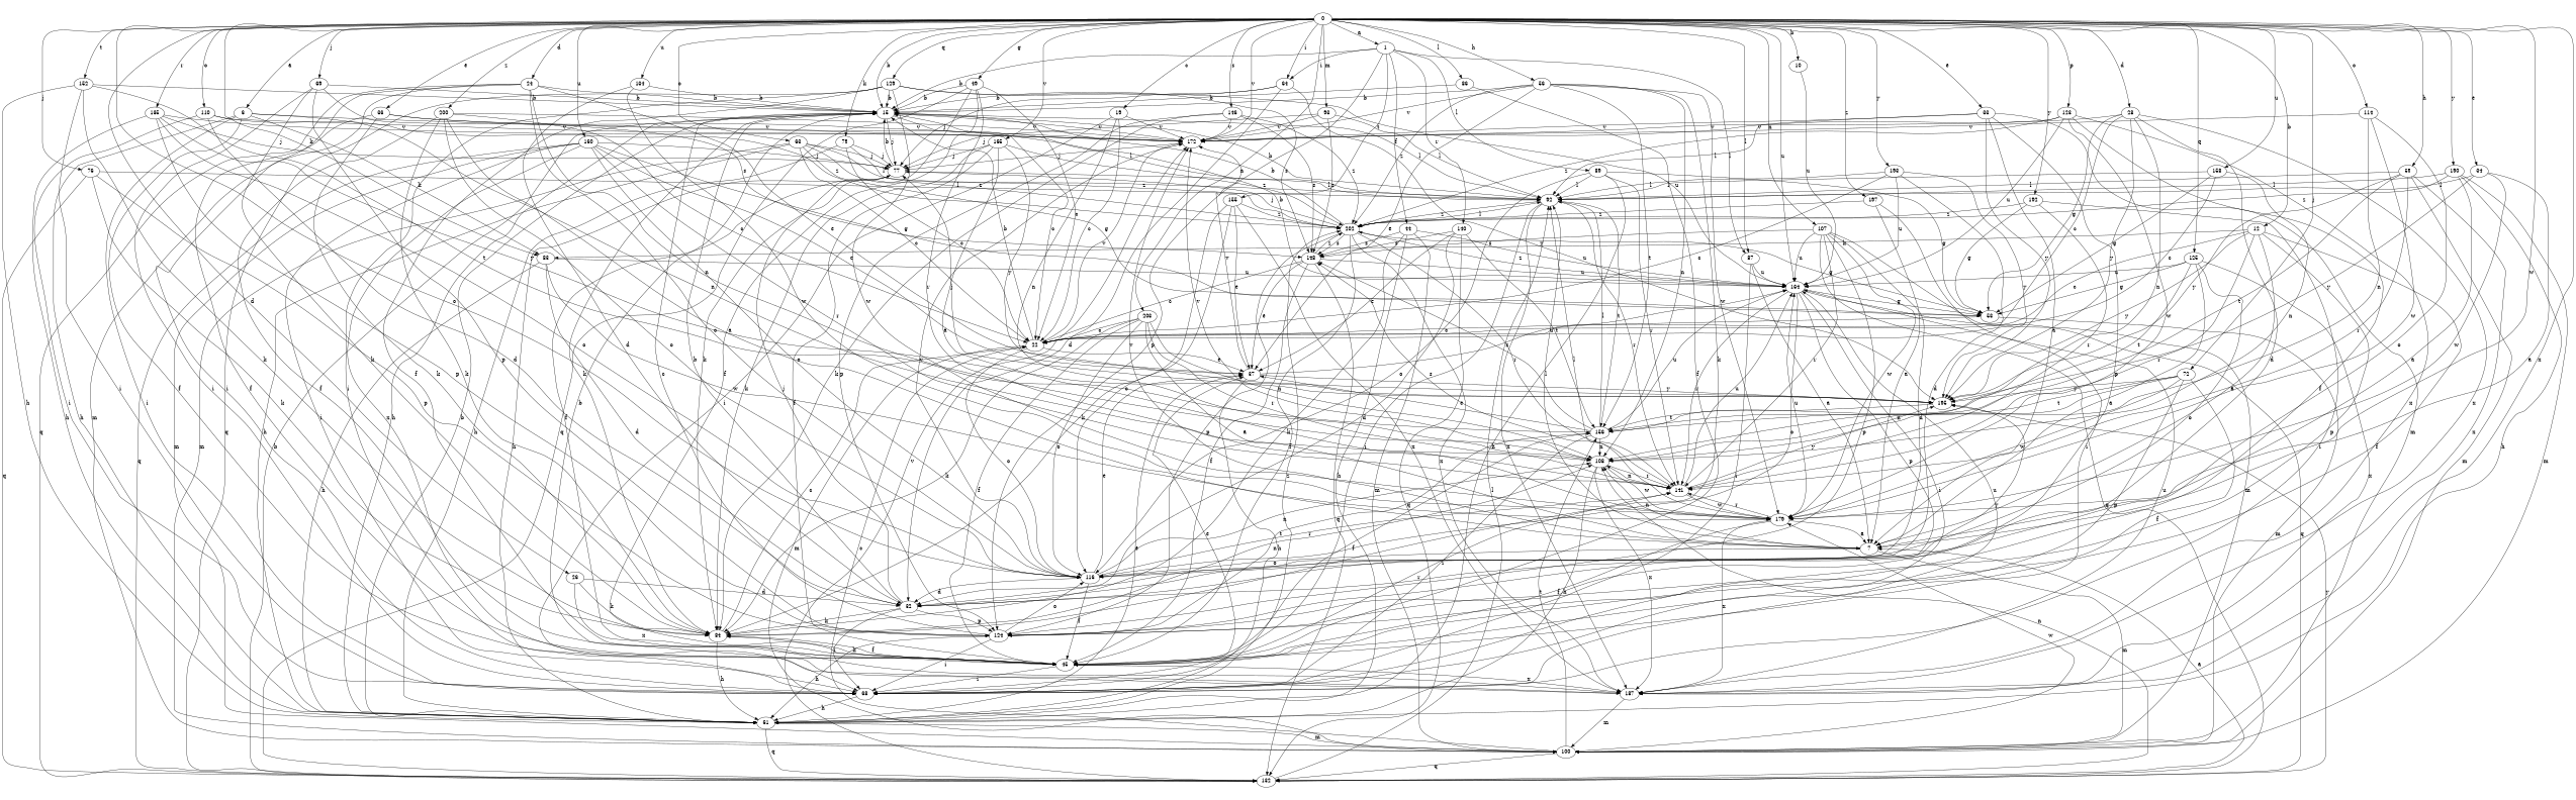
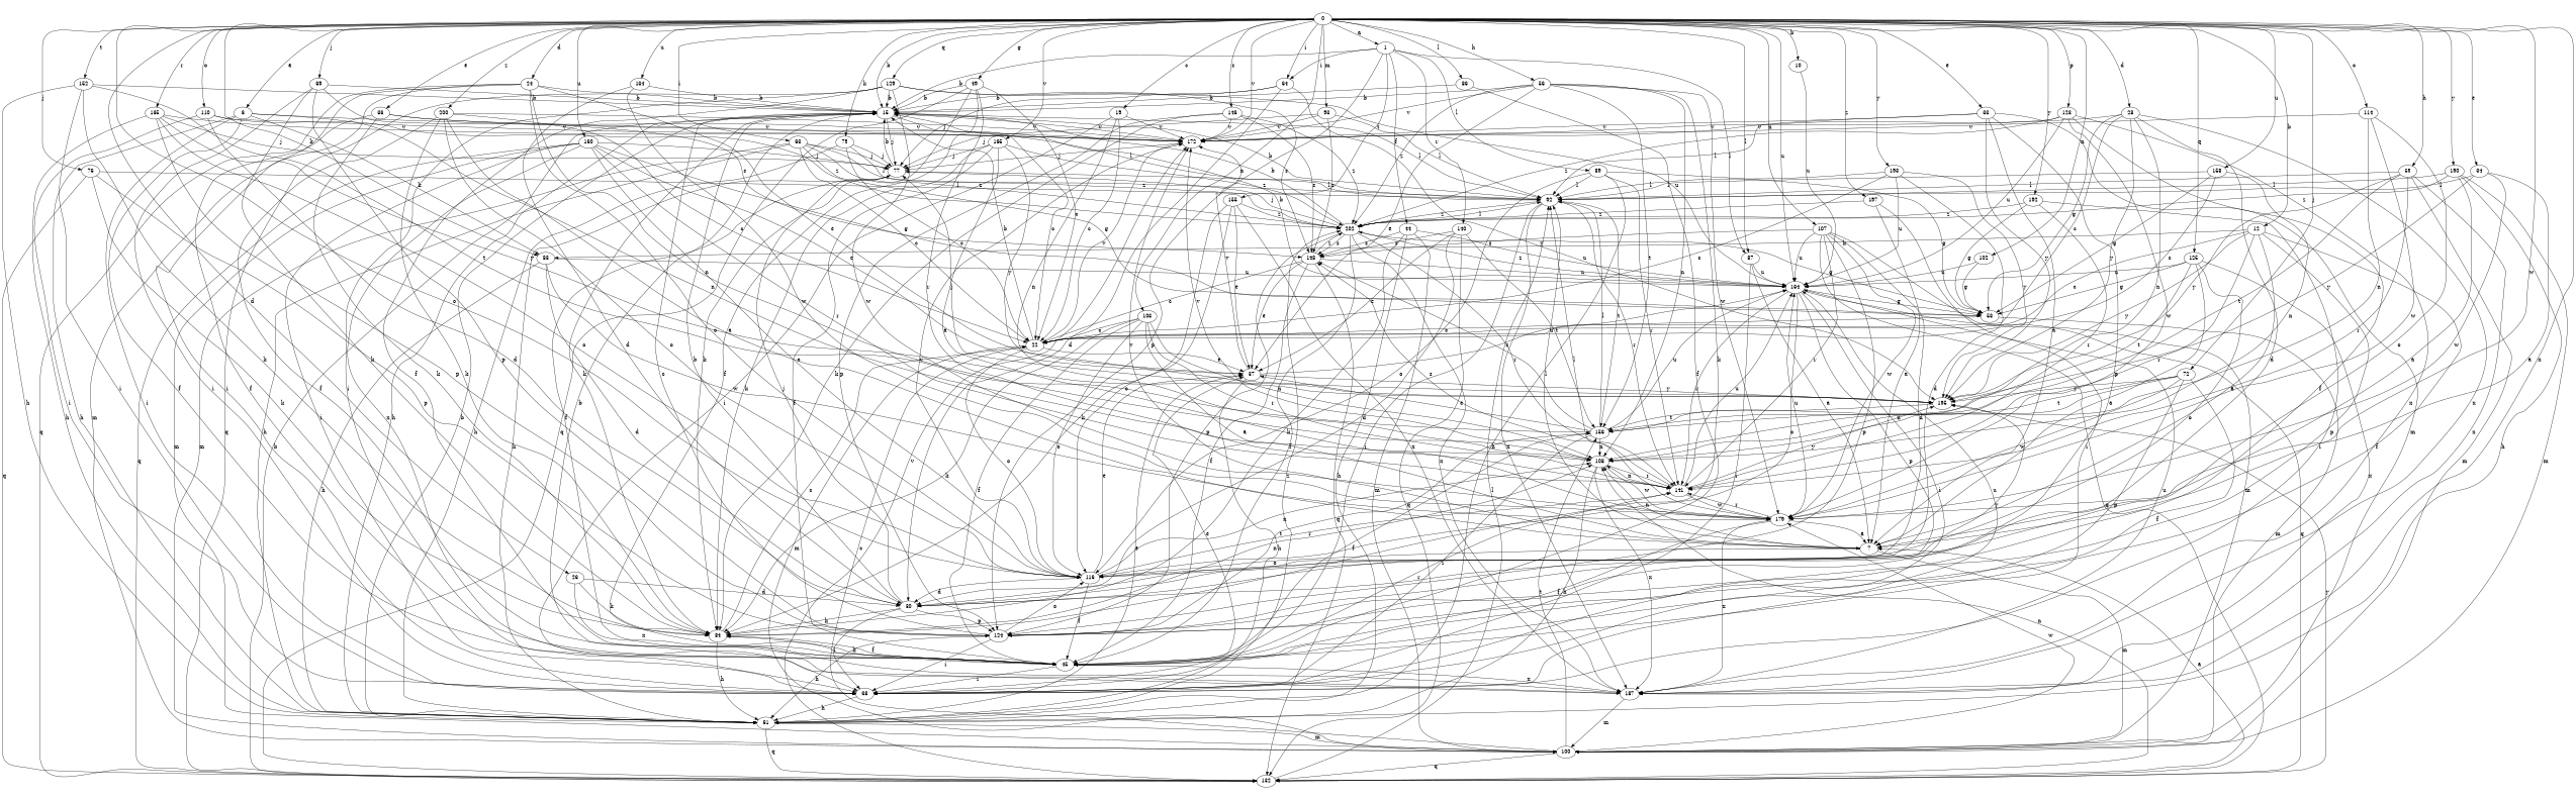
  strict digraph {
    0
    1
    6
    10
    12
    15
    19
    24
    26
    28
    33
    34
    36
    49
    56
    59
    63
    64
    69
    72
    76
    79
    83
    86
    87
    93
-   103 [label=203]
+   102
+   103
    107
    110
    114
    116
    123
    125
    129
    134
    135
    146
    152
    158
    160
    164
    165
    172
    179
    187
    190
    192
    193
    197
    200
    44
    89
    124
    140
    155
    45
    61
    68
    108
    7
    22
    141
    195
    92
    77
    84
    100
    37
    132
-   30 [label=32]
+   30
    53
    156
    202
    148
    0 -> 1 [label=a]
    0 -> 6 [label=a]
    0 -> 10 [label=b]
    0 -> 12 [label=b]
    0 -> 15 [label=b]
    0 -> 19 [label=c]
    0 -> 24 [label=d]
    0 -> 26 [label=d]
    0 -> 28 [label=d]
    0 -> 33 [label=e]
    0 -> 34 [label=e]
    0 -> 36 [label=e]
    0 -> 49 [label=g]
    0 -> 56 [label=h]
    0 -> 59 [label=h]
-   0 -> 63 [label=o]
+   0 -> 63 [label=i]
    0 -> 64 [label=i]
    0 -> 69 [label=j]
    0 -> 72 [label=j]
    0 -> 76 [label=j]
    0 -> 79 [label=k]
    0 -> 83 [label=k]
    0 -> 86 [label=l]
    0 -> 87 [label=l]
    0 -> 93 [label=m]
+   0 -> 102 [label=n]
    0 -> 103 [label=n]
    0 -> 107 [label=n]
    0 -> 110 [label=o]
    0 -> 114 [label=o]
    0 -> 116 [label=o]
    0 -> 123 [label=p]
    0 -> 125 [label=q]
    0 -> 129 [label=q]
    0 -> 134 [label=u]
    0 -> 135 [label=r]
    0 -> 146 [label=s]
    0 -> 152 [label=t]
    0 -> 158 [label=u]
    0 -> 160 [label=u]
    0 -> 164 [label=u]
    0 -> 165 [label=v]
    0 -> 172 [label=v]
    0 -> 179 [label=w]
    0 -> 187 [label=x]
    0 -> 190 [label=y]
    0 -> 192 [label=y]
    0 -> 193 [label=y]
    0 -> 197 [label=z]
    0 -> 200 [label=z]
    1 -> 15 [label=b]
    1 -> 64 [label=i]
    1 -> 87 [label=l]
    1 -> 44 [label=f]
    1 -> 89 [label=l]
    1 -> 124 [label=p]
    1 -> 140 [label=r]
    1 -> 155 [label=t]
    6 -> 83 [label=k]
    6 -> 172 [label=v]
    6 -> 45 [label=f]
    6 -> 61 [label=h]
    6 -> 68 [label=i]
    6 -> 108 [label=n]
    10 -> 164 [label=u]
    12 -> 83 [label=k]
    12 -> 124 [label=p]
    12 -> 45 [label=f]
    12 -> 7 [label=a]
    12 -> 22 [label=c]
    12 -> 141 [label=r]
    12 -> 195 [label=y]
    15 -> 172 [label=v]
    15 -> 61 [label=h]
    15 -> 22 [label=c]
    15 -> 92 [label=l]
    15 -> 77 [label=j]
    15 -> 84 [label=k]
    19 -> 172 [label=v]
    19 -> 68 [label=i]
    19 -> 108 [label=n]
    19 -> 22 [label=c]
    24 -> 15 [label=b]
    24 -> 116 [label=o]
    24 -> 68 [label=i]
    24 -> 108 [label=n]
    24 -> 100 [label=m]
    24 -> 37 [label=e]
    24 -> 132 [label=q]
    26 -> 187 [label=x]
    26 -> 84 [label=k]
    26 -> 30 [label=d]
    28 -> 172 [label=v]
    28 -> 187 [label=x]
    28 -> 108 [label=n]
    28 -> 22 [label=c]
    28 -> 195 [label=y]
    28 -> 30 [label=d]
    28 -> 53 [label=g]
    33 -> 172 [label=v]
    33 -> 124 [label=p]
    33 -> 7 [label=a]
    33 -> 195 [label=y]
    33 -> 92 [label=l]
    33 -> 100 [label=m]
    34 -> 179 [label=w]
    34 -> 7 [label=a]
    34 -> 195 [label=y]
    34 -> 92 [label=l]
    36 -> 172 [label=v]
    36 -> 45 [label=f]
    36 -> 92 [label=l]
    36 -> 84 [label=k]
    49 -> 15 [label=b]
    49 -> 45 [label=f]
    49 -> 22 [label=c]
    49 -> 141 [label=r]
    49 -> 84 [label=k]
    49 -> 132 [label=q]
    56 -> 15 [label=b]
    56 -> 172 [label=v]
    56 -> 179 [label=w]
    56 -> 108 [label=n]
    56 -> 84 [label=k]
    56 -> 37 [label=e]
    56 -> 156 [label=t]
    56 -> 202 [label=z]
    59 -> 187 [label=x]
    59 -> 141 [label=r]
    59 -> 195 [label=y]
    59 -> 92 [label=l]
    59 -> 100 [label=m]
    59 -> 156 [label=t]
    63 -> 61 [label=h]
    63 -> 22 [label=c]
    63 -> 92 [label=l]
    63 -> 77 [label=j]
    63 -> 100 [label=m]
    63 -> 53 [label=g]
    63 -> 202 [label=z]
    64 -> 15 [label=b]
    64 -> 195 [label=y]
    64 -> 77 [label=j]
    64 -> 30 [label=d]
    69 -> 15 [label=b]
    69 -> 124 [label=p]
    69 -> 68 [label=i]
    69 -> 84 [label=k]
    69 -> 148 [label=s]
    72 -> 179 [label=w]
    72 -> 124 [label=p]
    72 -> 45 [label=f]
    72 -> 108 [label=n]
    72 -> 195 [label=y]
    72 -> 156 [label=t]
    76 -> 124 [label=p]
    76 -> 92 [label=l]
    76 -> 84 [label=k]
    76 -> 132 [label=q]
    79 -> 61 [label=h]
    79 -> 22 [label=c]
    79 -> 77 [label=j]
    79 -> 202 [label=z]
    83 -> 164 [label=u]
    83 -> 179 [label=w]
    83 -> 61 [label=h]
    83 -> 30 [label=d]
    86 -> 15 [label=b]
    86 -> 45 [label=f]
    87 -> 164 [label=u]
    87 -> 68 [label=i]
    87 -> 7 [label=a]
    93 -> 172 [label=v]
    93 -> 92 [label=l]
    93 -> 77 [label=j]
    93 -> 148 [label=s]
+   102 -> 164 [label=u]
+   102 -> 53 [label=g]
    103 -> 116 [label=o]
    103 -> 45 [label=f]
    103 -> 108 [label=n]
    103 -> 7 [label=a]
    103 -> 22 [label=c]
    103 -> 141 [label=r]
    103 -> 84 [label=k]
    107 -> 164 [label=u]
    107 -> 179 [label=w]
    107 -> 124 [label=p]
    107 -> 141 [label=r]
    107 -> 100 [label=m]
    107 -> 132 [label=q]
    107 -> 30 [label=d]
    107 -> 148 [label=s]
    110 -> 172 [label=v]
    110 -> 68 [label=i]
    110 -> 30 [label=d]
    110 -> 202 [label=z]
    114 -> 116 [label=o]
    114 -> 172 [label=v]
    114 -> 179 [label=w]
    114 -> 108 [label=n]
    116 -> 172 [label=v]
    116 -> 45 [label=f]
    116 -> 108 [label=n]
    116 -> 141 [label=r]
    116 -> 37 [label=e]
    116 -> 30 [label=d]
    123 -> 164 [label=u]
    123 -> 172 [label=v]
    123 -> 179 [label=w]
    123 -> 187 [label=x]
    123 -> 45 [label=f]
    123 -> 202 [label=z]
    125 -> 116 [label=o]
    125 -> 164 [label=u]
    125 -> 187 [label=x]
    125 -> 7 [label=a]
    125 -> 53 [label=g]
    125 -> 156 [label=t]
    129 -> 15 [label=b]
    129 -> 164 [label=u]
    129 -> 179 [label=w]
    129 -> 45 [label=f]
    129 -> 68 [label=i]
    129 -> 132 [label=q]
    129 -> 148 [label=s]
    134 -> 15 [label=b]
    134 -> 179 [label=w]
    134 -> 30 [label=d]
    135 -> 116 [label=o]
    135 -> 172 [label=v]
    135 -> 124 [label=p]
    135 -> 61 [label=h]
    135 -> 195 [label=y]
    135 -> 77 [label=j]
    146 -> 172 [label=v]
    146 -> 124 [label=p]
    146 -> 84 [label=k]
    146 -> 202 [label=z]
    146 -> 148 [label=s]
    152 -> 15 [label=b]
    152 -> 61 [label=h]
    152 -> 68 [label=i]
    152 -> 84 [label=k]
    152 -> 156 [label=t]
    158 -> 108 [label=n]
    158 -> 22 [label=c]
    158 -> 92 [label=l]
    158 -> 53 [label=g]
    160 -> 116 [label=o]
    160 -> 187 [label=x]
    160 -> 68 [label=i]
    160 -> 141 [label=r]
    160 -> 77 [label=j]
    160 -> 100 [label=m]
    160 -> 37 [label=e]
    160 -> 132 [label=q]
    160 -> 53 [label=g]
    164 -> 15 [label=b]
    164 -> 116 [label=o]
    164 -> 124 [label=p]
    164 -> 68 [label=i]
    164 -> 141 [label=r]
    164 -> 132 [label=q]
    164 -> 53 [label=g]
    164 -> 202 [label=z]
    165 -> 179 [label=a]
    165 -> 45 [label=f]
    165 -> 195 [label=y]
    165 -> 77 [label=j]
    165 -> 84 [label=k]
    165 -> 202 [label=z]
    172 -> 77 [label=j]
    179 -> 164 [label=u]
    179 -> 187 [label=x]
    179 -> 45 [label=f]
    179 -> 7 [label=a]
    179 -> 141 [label=r]
    179 -> 92 [label=l]
    187 -> 15 [label=b]
    187 -> 164 [label=u]
    187 -> 100 [label=m]
    190 -> 61 [label=h]
    190 -> 7 [label=a]
    190 -> 92 [label=l]
    190 -> 100 [label=m]
    190 -> 202 [label=z]
    192 -> 68 [label=i]
    192 -> 141 [label=r]
    192 -> 53 [label=g]
    192 -> 202 [label=z]
    193 -> 164 [label=u]
    193 -> 22 [label=c]
    193 -> 195 [label=y]
    193 -> 92 [label=l]
    193 -> 30 [label=d]
    197 -> 68 [label=i]
    197 -> 7 [label=a]
    197 -> 202 [label=z]
    200 -> 116 [label=o]
    200 -> 172 [label=v]
    200 -> 45 [label=f]
    200 -> 7 [label=a]
    200 -> 22 [label=c]
    200 -> 84 [label=k]
    44 -> 164 [label=u]
    44 -> 61 [label=h]
    44 -> 84 [label=k]
    44 -> 100 [label=m]
    44 -> 148 [label=s]
    89 -> 116 [label=o]
    89 -> 61 [label=h]
    89 -> 141 [label=r]
    89 -> 92 [label=l]
    89 -> 53 [label=g]
    124 -> 15 [label=c]
    124 -> 116 [label=o]
    124 -> 61 [label=h]
    124 -> 68 [label=i]
    124 -> 156 [label=t]
    140 -> 37 [label=e]
    140 -> 132 [label=q]
    140 -> 30 [label=d]
    140 -> 156 [label=t]
    140 -> 148 [label=s]
    155 -> 116 [label=o]
    155 -> 187 [label=x]
    155 -> 84 [label=k]
    155 -> 37 [label=e]
    155 -> 202 [label=z]
    45 -> 187 [label=x]
    45 -> 68 [label=i]
    45 -> 141 [label=r]
    45 -> 84 [label=k]
    61 -> 15 [label=b]
    61 -> 100 [label=m]
    61 -> 37 [label=e]
    61 -> 132 [label=q]
    61 -> 202 [label=z]
    68 -> 164 [label=u]
    68 -> 61 [label=h]
    68 -> 37 [label=e]
    108 -> 172 [label=v]
    108 -> 179 [label=w]
    108 -> 187 [label=x]
    108 -> 61 [label=h]
    108 -> 141 [label=r]
    7 -> 116 [label=o]
    7 -> 172 [label=v]
    7 -> 108 [label=n]
    7 -> 92 [label=l]
    7 -> 100 [label=m]
    22 -> 15 [label=b]
    22 -> 116 [label=o]
    22 -> 172 [label=v]
    22 -> 100 [label=m]
    22 -> 37 [label=e]
    141 -> 164 [label=u]
    141 -> 179 [label=w]
    141 -> 108 [label=n]
    141 -> 195 [label=y]
    141 -> 148 [label=s]
    195 -> 77 [label=j]
    195 -> 156 [label=t]
    92 -> 15 [label=b]
    92 -> 187 [label=x]
    92 -> 68 [label=i]
    92 -> 141 [label=r]
    92 -> 156 [label=t]
    92 -> 202 [label=z]
    77 -> 15 [label=b]
    77 -> 45 [label=f]
    77 -> 61 [label=h]
    77 -> 92 [label=l]
    84 -> 45 [label=f]
    84 -> 61 [label=h]
    84 -> 108 [label=n]
    84 -> 22 [label=c]
    100 -> 179 [label=w]
    100 -> 22 [label=c]
    100 -> 132 [label=q]
    100 -> 156 [label=t]
    37 -> 164 [label=u]
    37 -> 172 [label=v]
    37 -> 61 [label=h]
    37 -> 195 [label=y]
    132 -> 15 [label=b]
    132 -> 172 [label=v]
    132 -> 108 [label=n]
    132 -> 7 [label=a]
    132 -> 195 [label=y]
    132 -> 92 [label=l]
    30 -> 15 [label=b]
    30 -> 124 [label=p]
    30 -> 68 [label=i]
    30 -> 195 [label=y]
    30 -> 77 [label=j]
    30 -> 84 [label=k]
    53 -> 22 [label=c]
    53 -> 100 [label=m]
    156 -> 164 [label=u]
    156 -> 45 [label=f]
    156 -> 68 [label=i]
    156 -> 108 [label=n]
    156 -> 92 [label=l]
    156 -> 37 [label=e]
    156 -> 148 [label=s]
    202 -> 15 [label=b]
    202 -> 187 [label=x]
    202 -> 124 [label=p]
    202 -> 45 [label=f]
    202 -> 141 [label=r]
    202 -> 92 [label=l]
    202 -> 77 [label=j]
    202 -> 53 [label=g]
    202 -> 148 [label=s]
    148 -> 164 [label=u]
    148 -> 45 [label=f]
    148 -> 22 [label=c]
    148 -> 37 [label=e]
    148 -> 132 [label=q]
    148 -> 202 [label=z]
  }
